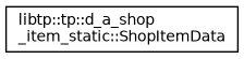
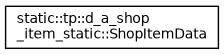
  digraph {
    rankdir=LR
-   n1 [color=black fillcolor=white fontname=Helvetica fontsize=10 height=0.2 label="libtp::tp::d_a_shop\l_item_static::ShopItemData" shape=record style=filled width=0.4]
+   n1 [color=black fillcolor=white fontname=Helvetica fontsize=10 height=0.2 label="static::tp::d_a_shop\l_item_static::ShopItemData" shape=record style=filled width=0.4]
  }
